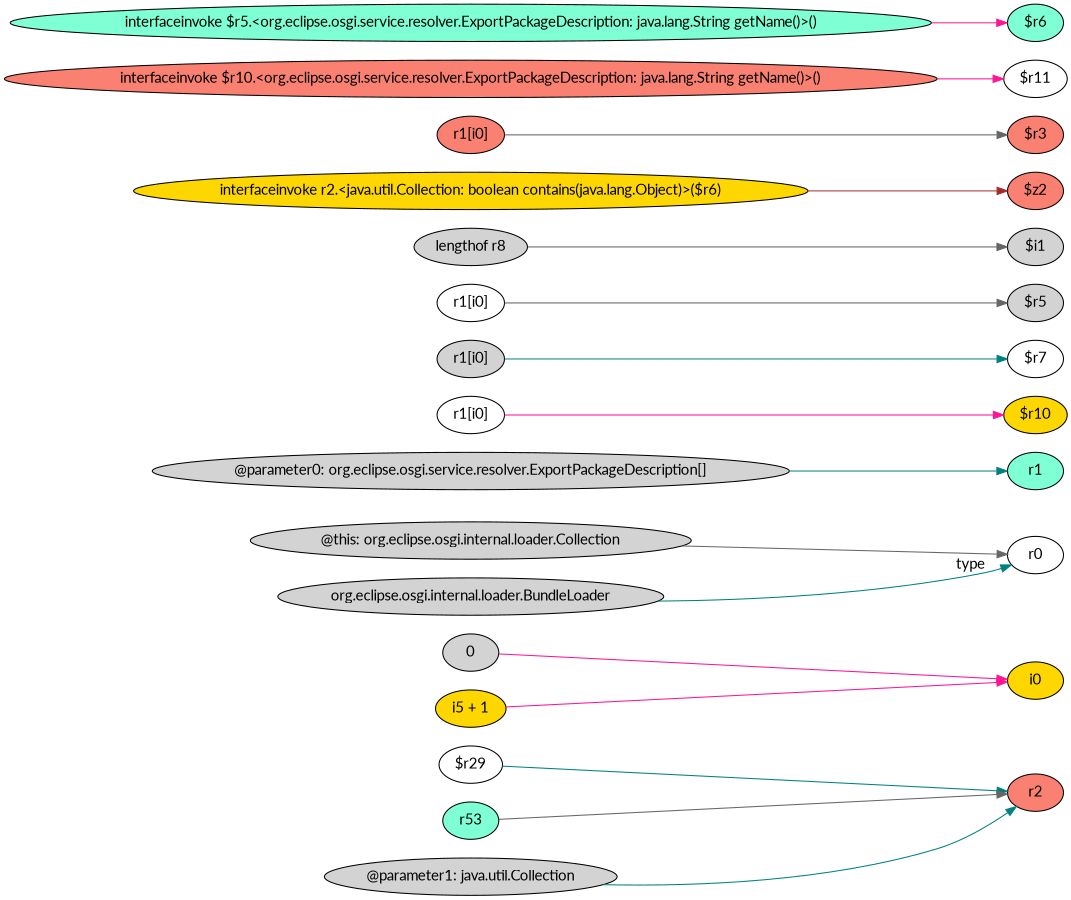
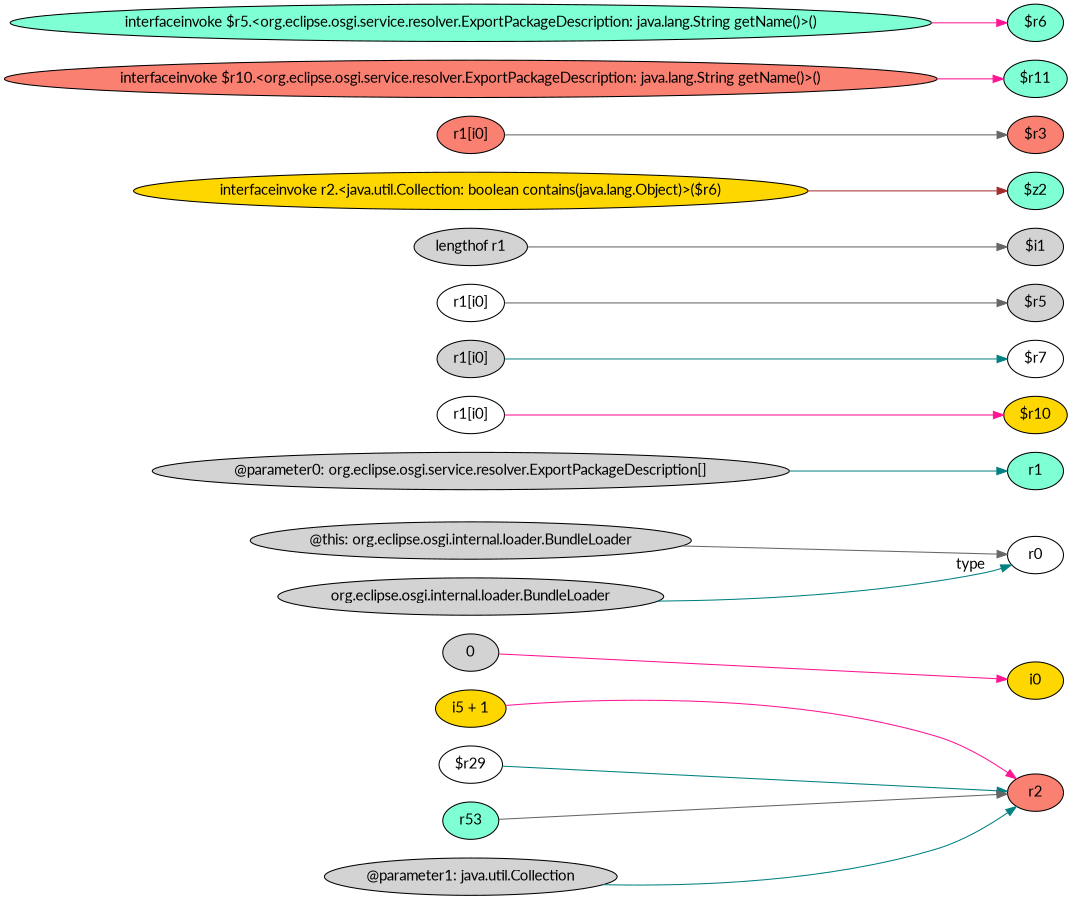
  digraph {
    fontname=Lato
    rankdir=LR
    node [fillcolor=lightgrey fontname=Lato style=filled]
    edge [color=deeppink fontname=Lato]
    n1 [label=0]
    n2 [fillcolor=gold label=i0]
-   n3 [label="@this: org.eclipse.osgi.internal.loader.Collection"]
+   n3 [label="@this: org.eclipse.osgi.internal.loader.BundleLoader"]
    n4 [fillcolor=white label=r0]
    n5 [fillcolor=white label="$r29"]
    n6 [fillcolor=salmon label=r2]
    n7 [label="org.eclipse.osgi.internal.loader.BundleLoader"]
    n8 [fillcolor=aquamarine label=r53]
    n9 [fillcolor=aquamarine label=r1]
    n10 [label="@parameter1: java.util.Collection"]
    n11 [fillcolor=white label="r1[i0]"]
    n12 [fillcolor=gold label="$r10"]
    n13 [label="r1[i0]"]
    n14 [fillcolor=white label="$r7"]
    n15 [fillcolor=white label="r1[i0]"]
    n16 [label="$r5"]
    n17 [fillcolor=gold label="i5 + 1"]
-   n18 [label="lengthof r8"]
+   n18 [label="lengthof r1"]
    n19 [label="$i1"]
    n20 [label="@parameter0: org.eclipse.osgi.service.resolver.ExportPackageDescription[]"]
    n21 [fillcolor=gold label="interfaceinvoke r2.<java.util.Collection: boolean contains(java.lang.Object)>($r6)"]
-   n22 [fillcolor=salmon label="$z2"]
+   n22 [fillcolor=aquamarine label="$z2"]
    n23 [fillcolor=salmon label="r1[i0]"]
    n24 [fillcolor=salmon label="$r3"]
    n25 [fillcolor=salmon label="interfaceinvoke $r10.<org.eclipse.osgi.service.resolver.ExportPackageDescription: java.lang.String getName()>()"]
-   n26 [fillcolor=white label="$r11"]
+   n26 [fillcolor=aquamarine label="$r11"]
    n27 [fillcolor=aquamarine label="interfaceinvoke $r5.<org.eclipse.osgi.service.resolver.ExportPackageDescription: java.lang.String getName()>()"]
    n28 [fillcolor=aquamarine label="$r6"]
    n1 -> n2
    n3 -> n4 [color=gray40]
    n5 -> n6 [color=teal]
    n7 -> n4 [color=teal label=type]
    n8 -> n6 [color=gray40]
    n10 -> n6 [color=teal]
    n11 -> n12
    n13 -> n14 [color=teal]
    n15 -> n16 [color=gray40]
-   n17 -> n2
+   n17 -> n6
    n18 -> n19 [color=gray40]
    n20 -> n9 [color=teal]
    n21 -> n22 [color=brown]
    n23 -> n24 [color=gray40]
    n25 -> n26
    n27 -> n28
  }
